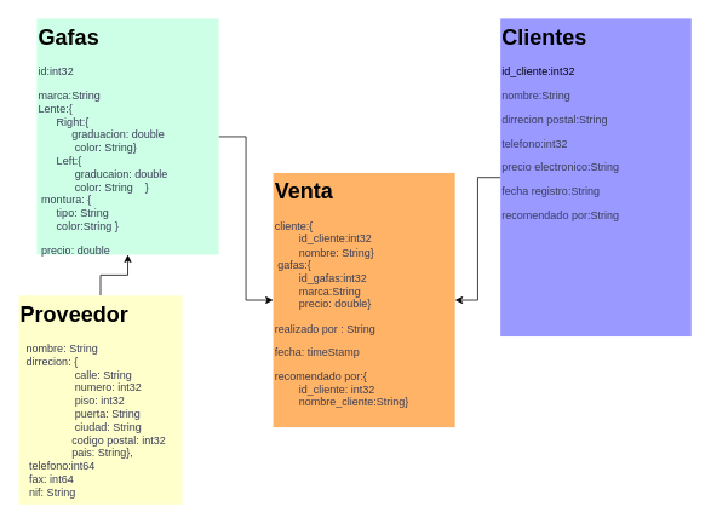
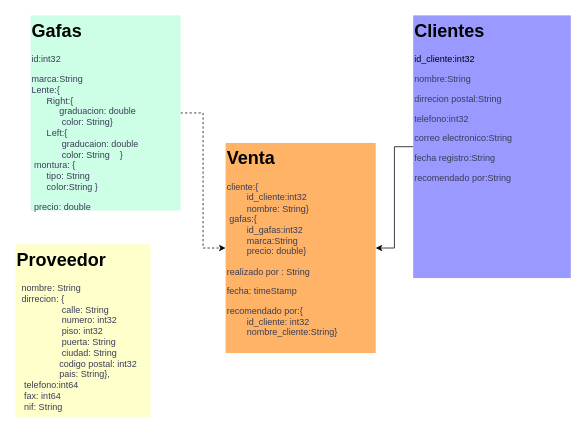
  <mxCell id="0" />
  <mxCell id="1" parent="0" />
- <mxCell id="2" style="edgeStyle=orthogonalEdgeStyle;rounded=0;orthogonalLoop=1;jettySize=auto;html=1;" edge="1" parent="1" source="3" target="8"><mxGeometry relative="1" as="geometry" /></mxCell>
+ <mxCell id="2" style="edgeStyle=orthogonalEdgeStyle;rounded=0;orthogonalLoop=1;jettySize=auto;html=1;dashed=1;" edge="1" parent="1" source="3" target="8"><mxGeometry relative="1" as="geometry" /></mxCell>
  <mxCell id="3" value="&lt;h1 style=&quot;margin-top: 0px;&quot;&gt;Gafas&lt;/h1&gt;&lt;h1 style=&quot;color: rgb(57, 60, 86); margin-top: 0px;&quot;&gt;&lt;p style=&quot;font-size: 12px; font-weight: 400;&quot;&gt;id:int32&lt;/p&gt;&lt;p style=&quot;font-size: 12px; font-weight: 400;&quot;&gt;marca:&lt;span style=&quot;background-color: initial;&quot;&gt;String&amp;nbsp; &amp;nbsp; &amp;nbsp; &amp;nbsp; &amp;nbsp; &amp;nbsp; &amp;nbsp; &amp;nbsp; &amp;nbsp; &amp;nbsp; &amp;nbsp; &amp;nbsp; &amp;nbsp; &amp;nbsp; &amp;nbsp; &amp;nbsp; &lt;/span&gt;&lt;span style=&quot;background-color: initial;&quot;&gt;Lente:{&amp;nbsp; &amp;nbsp; &amp;nbsp; &amp;nbsp; &amp;nbsp; &amp;nbsp; &amp;nbsp; &amp;nbsp; &amp;nbsp; &amp;nbsp; &amp;nbsp; &amp;nbsp; &amp;nbsp; &amp;nbsp; &amp;nbsp; &amp;nbsp; &amp;nbsp; &amp;nbsp; &amp;nbsp; &amp;nbsp; &amp;nbsp; &amp;nbsp; &amp;nbsp; &amp;nbsp; &amp;nbsp; &amp;nbsp; &amp;nbsp;&amp;nbsp;&lt;/span&gt;&lt;span style=&quot;background-color: initial;&quot;&gt;Right:{&amp;nbsp; &amp;nbsp; &amp;nbsp; &amp;nbsp; &amp;nbsp; &amp;nbsp; &amp;nbsp; &amp;nbsp; &amp;nbsp; &amp;nbsp; &amp;nbsp; &amp;nbsp; &amp;nbsp; &amp;nbsp; &amp;nbsp; &amp;nbsp; &amp;nbsp; &amp;nbsp; &amp;nbsp; &amp;nbsp; &amp;nbsp; &amp;nbsp; &amp;nbsp; &amp;nbsp; &amp;nbsp; &amp;nbsp; &amp;nbsp;&lt;/span&gt;&lt;span style=&quot;background-color: initial;&quot;&gt;graduacion: double&amp;nbsp; &amp;nbsp; &amp;nbsp; &amp;nbsp; &amp;nbsp; &amp;nbsp; &amp;nbsp; &amp;nbsp; &amp;nbsp; &amp;nbsp; &amp;nbsp; &amp;nbsp; &amp;nbsp; &amp;nbsp; &amp;nbsp;&amp;nbsp;&lt;/span&gt;&lt;span style=&quot;background-color: initial;&quot;&gt;color: String}&amp;nbsp; &amp;nbsp; &amp;nbsp; &amp;nbsp; &amp;nbsp; &amp;nbsp; &amp;nbsp; &amp;nbsp; &amp;nbsp; &amp;nbsp; &amp;nbsp; &amp;nbsp; &amp;nbsp; &amp;nbsp; &amp;nbsp; &amp;nbsp; &lt;/span&gt;&lt;span style=&quot;background-color: initial;&quot;&gt;Left:{&amp;nbsp; &amp;nbsp; &amp;nbsp; &amp;nbsp; &amp;nbsp; &amp;nbsp; &amp;nbsp; &amp;nbsp; &amp;nbsp; &amp;nbsp; &amp;nbsp; &amp;nbsp; &amp;nbsp; &amp;nbsp; &amp;nbsp; &amp;nbsp; &amp;nbsp; &amp;nbsp; &amp;nbsp; &amp;nbsp; &amp;nbsp; &amp;nbsp; &amp;nbsp; &amp;nbsp; &amp;nbsp; &amp;nbsp; &amp;nbsp; &amp;nbsp; &amp;nbsp; &lt;/span&gt;&lt;span style=&quot;background-color: initial;&quot;&gt;graducaion: double&amp;nbsp; &amp;nbsp; &amp;nbsp; &amp;nbsp; &amp;nbsp; &amp;nbsp; &amp;nbsp; &amp;nbsp; &amp;nbsp; &amp;nbsp; &amp;nbsp; &amp;nbsp; &amp;nbsp; &amp;nbsp; &lt;/span&gt;&lt;span style=&quot;background-color: initial;&quot;&gt;color: String&amp;nbsp; &amp;nbsp; }&amp;nbsp; &amp;nbsp; &amp;nbsp; &amp;nbsp; &amp;nbsp; &amp;nbsp; &amp;nbsp; &amp;nbsp; &amp;nbsp; &amp;nbsp; &amp;nbsp;&lt;/span&gt;&lt;span style=&quot;background-color: initial;&quot;&gt;montura: {&amp;nbsp; &amp;nbsp; &amp;nbsp; &amp;nbsp; &amp;nbsp; &amp;nbsp; &amp;nbsp; &amp;nbsp; &amp;nbsp; &amp;nbsp; &amp;nbsp; &amp;nbsp; &amp;nbsp; &amp;nbsp; &amp;nbsp; &amp;nbsp; &amp;nbsp; &amp;nbsp; &amp;nbsp; &amp;nbsp; &amp;nbsp; &amp;nbsp; &amp;nbsp; &amp;nbsp; &lt;/span&gt;&lt;span style=&quot;background-color: initial;&quot;&gt;tipo: String&amp;nbsp; &amp;nbsp; &amp;nbsp; &amp;nbsp; &amp;nbsp; &amp;nbsp; &amp;nbsp; &amp;nbsp; &amp;nbsp; &amp;nbsp; &amp;nbsp; &amp;nbsp; &amp;nbsp; &amp;nbsp; &amp;nbsp; &amp;nbsp; &amp;nbsp; &amp;nbsp; &amp;nbsp; &amp;nbsp; &amp;nbsp; &lt;/span&gt;&lt;span style=&quot;background-color: initial;&quot;&gt;color:String }&lt;/span&gt;&lt;/p&gt;&lt;p style=&quot;font-size: 12px; font-weight: 400;&quot;&gt;&amp;nbsp;precio: double&lt;/p&gt;&lt;/h1&gt;" style="text;html=1;whiteSpace=wrap;overflow=hidden;rounded=0;fillColor=#CCFFE6;" vertex="1" parent="1"><mxGeometry x="40" y="20" width="200" height="260" as="geometry" /></mxCell>
  <mxCell id="4" style="edgeStyle=orthogonalEdgeStyle;rounded=0;orthogonalLoop=1;jettySize=auto;html=1;" edge="1" parent="1" source="5" target="8"><mxGeometry relative="1" as="geometry" /></mxCell>
- <mxCell id="5" value="&lt;h1 style=&quot;margin-top: 0px;&quot;&gt;Clientes&lt;/h1&gt;&lt;div&gt;id_cliente:int32&lt;/div&gt;&lt;div&gt;&lt;p style=&quot;color: rgb(57, 60, 86);&quot;&gt;nombre:String&lt;/p&gt;&lt;p style=&quot;color: rgb(57, 60, 86);&quot;&gt;dirrecion postal:&lt;span style=&quot;background-color: initial;&quot;&gt;String&lt;/span&gt;&lt;/p&gt;&lt;p style=&quot;color: rgb(57, 60, 86);&quot;&gt;telefono:int32&lt;/p&gt;&lt;p style=&quot;color: rgb(57, 60, 86);&quot;&gt;precio electronico:&lt;span style=&quot;background-color: initial;&quot;&gt;String&lt;/span&gt;&lt;/p&gt;&lt;p style=&quot;color: rgb(57, 60, 86);&quot;&gt;fecha registro:&lt;span style=&quot;background-color: initial;&quot;&gt;String&lt;/span&gt;&lt;/p&gt;&lt;p style=&quot;color: rgb(57, 60, 86);&quot;&gt;recomendado por:&lt;span style=&quot;background-color: initial;&quot;&gt;String&lt;/span&gt;&lt;/p&gt;&lt;/div&gt;" style="text;html=1;whiteSpace=wrap;overflow=hidden;rounded=0;fillColor=#9999FF;" vertex="1" parent="1"><mxGeometry x="550" y="20" width="210" height="350" as="geometry" /></mxCell>
- <mxCell id="6" style="edgeStyle=orthogonalEdgeStyle;rounded=0;orthogonalLoop=1;jettySize=auto;html=1;" edge="1" parent="1" source="7" target="3"><mxGeometry relative="1" as="geometry" /></mxCell>
+ <mxCell id="5" value="&lt;h1 style=&quot;margin-top: 0px;&quot;&gt;Clientes&lt;/h1&gt;&lt;div&gt;id_cliente:int32&lt;/div&gt;&lt;div&gt;&lt;p style=&quot;color: rgb(57, 60, 86);&quot;&gt;nombre:String&lt;/p&gt;&lt;p style=&quot;color: rgb(57, 60, 86);&quot;&gt;dirrecion postal:&lt;span style=&quot;background-color: initial;&quot;&gt;String&lt;/span&gt;&lt;/p&gt;&lt;p style=&quot;color: rgb(57, 60, 86);&quot;&gt;telefono:int32&lt;/p&gt;&lt;p style=&quot;color: rgb(57, 60, 86);&quot;&gt;correo electronico:&lt;span style=&quot;background-color: initial;&quot;&gt;String&lt;/span&gt;&lt;/p&gt;&lt;p style=&quot;color: rgb(57, 60, 86);&quot;&gt;fecha registro:&lt;span style=&quot;background-color: initial;&quot;&gt;String&lt;/span&gt;&lt;/p&gt;&lt;p style=&quot;color: rgb(57, 60, 86);&quot;&gt;recomendado por:&lt;span style=&quot;background-color: initial;&quot;&gt;String&lt;/span&gt;&lt;/p&gt;&lt;/div&gt;" style="text;html=1;whiteSpace=wrap;overflow=hidden;rounded=0;fillColor=#9999FF;" vertex="1" parent="1"><mxGeometry x="550" y="20" width="210" height="350" as="geometry" /></mxCell>
  <mxCell id="7" value="&lt;h1 style=&quot;margin-top: 0px;&quot;&gt;Proveedor&lt;/h1&gt;&lt;p&gt;&lt;span style=&quot;background-color: initial;&quot;&gt;&amp;nbsp;&amp;nbsp;&lt;/span&gt;&lt;span style=&quot;background-color: initial; color: rgb(57, 60, 86);&quot;&gt;nombre: String&amp;nbsp; &amp;nbsp; &amp;nbsp; &amp;nbsp; &amp;nbsp; &amp;nbsp; &amp;nbsp; &amp;nbsp; &amp;nbsp; &amp;nbsp; &amp;nbsp; &amp;nbsp; &amp;nbsp; &amp;nbsp; &amp;nbsp; &lt;/span&gt;&lt;span style=&quot;background-color: initial; color: rgb(57, 60, 86);&quot;&gt;dirrecion: {&amp;nbsp; &amp;nbsp; &amp;nbsp; &amp;nbsp; &amp;nbsp; &amp;nbsp; &amp;nbsp; &amp;nbsp; &amp;nbsp; &amp;nbsp; &amp;nbsp; &amp;nbsp; &amp;nbsp; &amp;nbsp; &amp;nbsp; &amp;nbsp; &amp;nbsp; &amp;nbsp; &amp;nbsp; &amp;nbsp; &amp;nbsp; &amp;nbsp; &amp;nbsp; &amp;nbsp; &amp;nbsp; &amp;nbsp;&amp;nbsp;&lt;/span&gt;&lt;span style=&quot;background-color: initial; color: rgb(57, 60, 86);&quot;&gt;calle: String&amp;nbsp; &amp;nbsp; &amp;nbsp; &amp;nbsp; &amp;nbsp; &amp;nbsp; &amp;nbsp; &amp;nbsp; &amp;nbsp; &amp;nbsp; &amp;nbsp; &amp;nbsp; &amp;nbsp; &amp;nbsp; &amp;nbsp; &amp;nbsp; &amp;nbsp;&amp;nbsp;&lt;/span&gt;&lt;span style=&quot;background-color: initial; color: rgb(57, 60, 86);&quot;&gt;numero: int32&amp;nbsp; &amp;nbsp; &amp;nbsp; &amp;nbsp; &amp;nbsp; &amp;nbsp; &amp;nbsp; &amp;nbsp; &amp;nbsp; &amp;nbsp; &amp;nbsp; &amp;nbsp; &amp;nbsp; &amp;nbsp; &amp;nbsp; &amp;nbsp;&amp;nbsp;&lt;/span&gt;&lt;span style=&quot;background-color: initial; color: rgb(57, 60, 86);&quot;&gt;piso: int32&amp;nbsp; &amp;nbsp; &amp;nbsp; &amp;nbsp; &amp;nbsp; &amp;nbsp; &amp;nbsp; &amp;nbsp; &amp;nbsp; &amp;nbsp; &amp;nbsp; &amp;nbsp; &amp;nbsp; &amp;nbsp; &amp;nbsp; &amp;nbsp; &amp;nbsp; &amp;nbsp;&amp;nbsp;&lt;/span&gt;&lt;span style=&quot;background-color: initial; color: rgb(57, 60, 86);&quot;&gt;puerta: String&amp;nbsp; &amp;nbsp; &amp;nbsp; &amp;nbsp; &amp;nbsp; &amp;nbsp; &amp;nbsp; &amp;nbsp; &amp;nbsp; &amp;nbsp; &amp;nbsp; &amp;nbsp; &amp;nbsp; &amp;nbsp; &amp;nbsp; &amp;nbsp;&amp;nbsp;&lt;/span&gt;&lt;span style=&quot;background-color: initial; color: rgb(57, 60, 86);&quot;&gt;ciudad: String&amp;nbsp; &amp;nbsp; &amp;nbsp; &amp;nbsp; &amp;nbsp; &amp;nbsp; &amp;nbsp; &amp;nbsp; &amp;nbsp; &amp;nbsp; &amp;nbsp; &amp;nbsp; &amp;nbsp; &amp;nbsp; &amp;nbsp; &amp;nbsp;&lt;/span&gt;&lt;span style=&quot;background-color: initial; color: rgb(57, 60, 86);&quot;&gt;codigo postal: int32&amp;nbsp; &amp;nbsp; &amp;nbsp; &amp;nbsp; &amp;nbsp; &amp;nbsp; &amp;nbsp; &amp;nbsp; &amp;nbsp; &amp;nbsp; &amp;nbsp; &amp;nbsp;&lt;/span&gt;&lt;span style=&quot;background-color: initial; color: rgb(57, 60, 86);&quot;&gt;pais: String&lt;/span&gt;&lt;span style=&quot;background-color: initial; color: rgb(57, 60, 86);&quot;&gt;},&amp;nbsp; &amp;nbsp; &amp;nbsp; &amp;nbsp; &amp;nbsp; &amp;nbsp; &amp;nbsp; &amp;nbsp; &amp;nbsp; &amp;nbsp;&lt;/span&gt;&lt;span style=&quot;background-color: initial; color: rgb(57, 60, 86);&quot;&gt;telefono:int64&amp;nbsp; &amp;nbsp; &amp;nbsp; &amp;nbsp; &amp;nbsp; &amp;nbsp; &amp;nbsp; &amp;nbsp; &amp;nbsp; &amp;nbsp; &amp;nbsp; &amp;nbsp; &amp;nbsp; &amp;nbsp; &amp;nbsp; &amp;nbsp;&lt;/span&gt;&lt;span style=&quot;background-color: initial; color: rgb(57, 60, 86);&quot;&gt;fax: int64&amp;nbsp; &amp;nbsp; &amp;nbsp; &amp;nbsp; &amp;nbsp; &amp;nbsp; &amp;nbsp; &amp;nbsp; &amp;nbsp; &amp;nbsp; &amp;nbsp; &amp;nbsp; &amp;nbsp; &amp;nbsp; &amp;nbsp; &amp;nbsp; &amp;nbsp; &amp;nbsp; &amp;nbsp; &amp;nbsp;&lt;/span&gt;&lt;span style=&quot;background-color: initial; color: rgb(57, 60, 86);&quot;&gt;nif: String&amp;nbsp;&lt;/span&gt;&lt;span style=&quot;background-color: initial;&quot;&gt;&lt;br&gt;&lt;/span&gt;&lt;/p&gt;" style="text;html=1;whiteSpace=wrap;overflow=hidden;rounded=0;fillColor=#FFFFCC;" vertex="1" parent="1"><mxGeometry x="20" y="325" width="180" height="230" as="geometry" /></mxCell>
  <mxCell id="8" value="&lt;h1 style=&quot;margin-top: 0px;&quot;&gt;Venta&amp;nbsp;&lt;/h1&gt;&lt;p style=&quot;color: rgb(57, 60, 86);&quot;&gt;cliente:{&amp;nbsp; &amp;nbsp; &amp;nbsp; &amp;nbsp; &amp;nbsp; &amp;nbsp; &amp;nbsp; &amp;nbsp; &amp;nbsp; &amp;nbsp; &amp;nbsp; &amp;nbsp; &amp;nbsp; &lt;span style=&quot;white-space: pre;&quot;&gt;&#09;&lt;/span&gt;&lt;span style=&quot;background-color: initial;&quot;&gt;id_cliente:int32&amp;nbsp; &amp;nbsp; &amp;nbsp; &amp;nbsp; &amp;nbsp;&lt;span style=&quot;white-space: pre;&quot;&gt;&#09;&lt;/span&gt;&lt;/span&gt;&lt;span style=&quot;background-color: initial;&quot;&gt;nombre: String}&amp;nbsp; &amp;nbsp; &amp;nbsp; &amp;nbsp; &amp;nbsp; &amp;nbsp; &amp;nbsp; &amp;nbsp; &amp;nbsp;gafas:{&amp;nbsp;&lt;span style=&quot;white-space: pre;&quot;&gt;&#09;&lt;/span&gt;&amp;nbsp; &amp;nbsp; &amp;nbsp; &amp;nbsp; &amp;nbsp; &amp;nbsp; &amp;nbsp; &amp;nbsp; &amp;nbsp; &amp;nbsp; &amp;nbsp; &amp;nbsp; &amp;nbsp; &amp;nbsp;&lt;span style=&quot;white-space: pre;&quot;&gt;&#09;&lt;/span&gt;id_gafas:int32&amp;nbsp; &amp;nbsp; &amp;nbsp; &amp;nbsp; &amp;nbsp; &amp;nbsp; &amp;nbsp; &lt;span style=&quot;white-space: pre;&quot;&gt;&#09;&lt;/span&gt;&lt;/span&gt;&lt;span style=&quot;background-color: initial;&quot;&gt;marca:&lt;/span&gt;&lt;span style=&quot;background-color: initial;&quot;&gt;String&amp;nbsp; &amp;nbsp; &amp;nbsp; &amp;nbsp; &amp;nbsp; &amp;nbsp; &amp;nbsp; &amp;nbsp; &amp;nbsp; &amp;nbsp; &amp;nbsp; &amp;nbsp; &lt;span style=&quot;white-space: pre;&quot;&gt;&#09;&lt;/span&gt;&lt;/span&gt;&lt;span style=&quot;background-color: initial;&quot;&gt;precio: double}&lt;/span&gt;&lt;/p&gt;&lt;p style=&quot;color: rgb(57, 60, 86);&quot;&gt;realizado por :&amp;nbsp;&lt;span style=&quot;background-color: initial;&quot;&gt;String&lt;/span&gt;&lt;/p&gt;&lt;p style=&quot;color: rgb(57, 60, 86);&quot;&gt;fecha: timeStamp&lt;/p&gt;&lt;p style=&quot;color: rgb(57, 60, 86);&quot;&gt;recomendado por:{&amp;nbsp; &amp;nbsp; &amp;nbsp; &amp;nbsp; &amp;nbsp; &amp;nbsp; &amp;nbsp; &amp;nbsp; &amp;nbsp; &amp;nbsp; &amp;nbsp; &amp;nbsp;&lt;span style=&quot;white-space: pre;&quot;&gt;&#09;&lt;/span&gt;&lt;span style=&quot;background-color: initial;&quot;&gt;id_cliente: int32&amp;nbsp; &amp;nbsp; &amp;nbsp; &amp;nbsp; &amp;nbsp; &amp;nbsp; &amp;nbsp; &amp;nbsp; &lt;span style=&quot;white-space: pre;&quot;&gt;&#09;&lt;/span&gt;&lt;/span&gt;&lt;span style=&quot;background-color: initial;&quot;&gt;nombre_cliente:String&lt;/span&gt;&lt;span style=&quot;background-color: initial;&quot;&gt;}&lt;/span&gt;&lt;/p&gt;" style="text;html=1;whiteSpace=wrap;overflow=hidden;rounded=0;fillColor=#FFB366;" vertex="1" parent="1"><mxGeometry x="300" y="190" width="200" height="280" as="geometry" /></mxCell>
